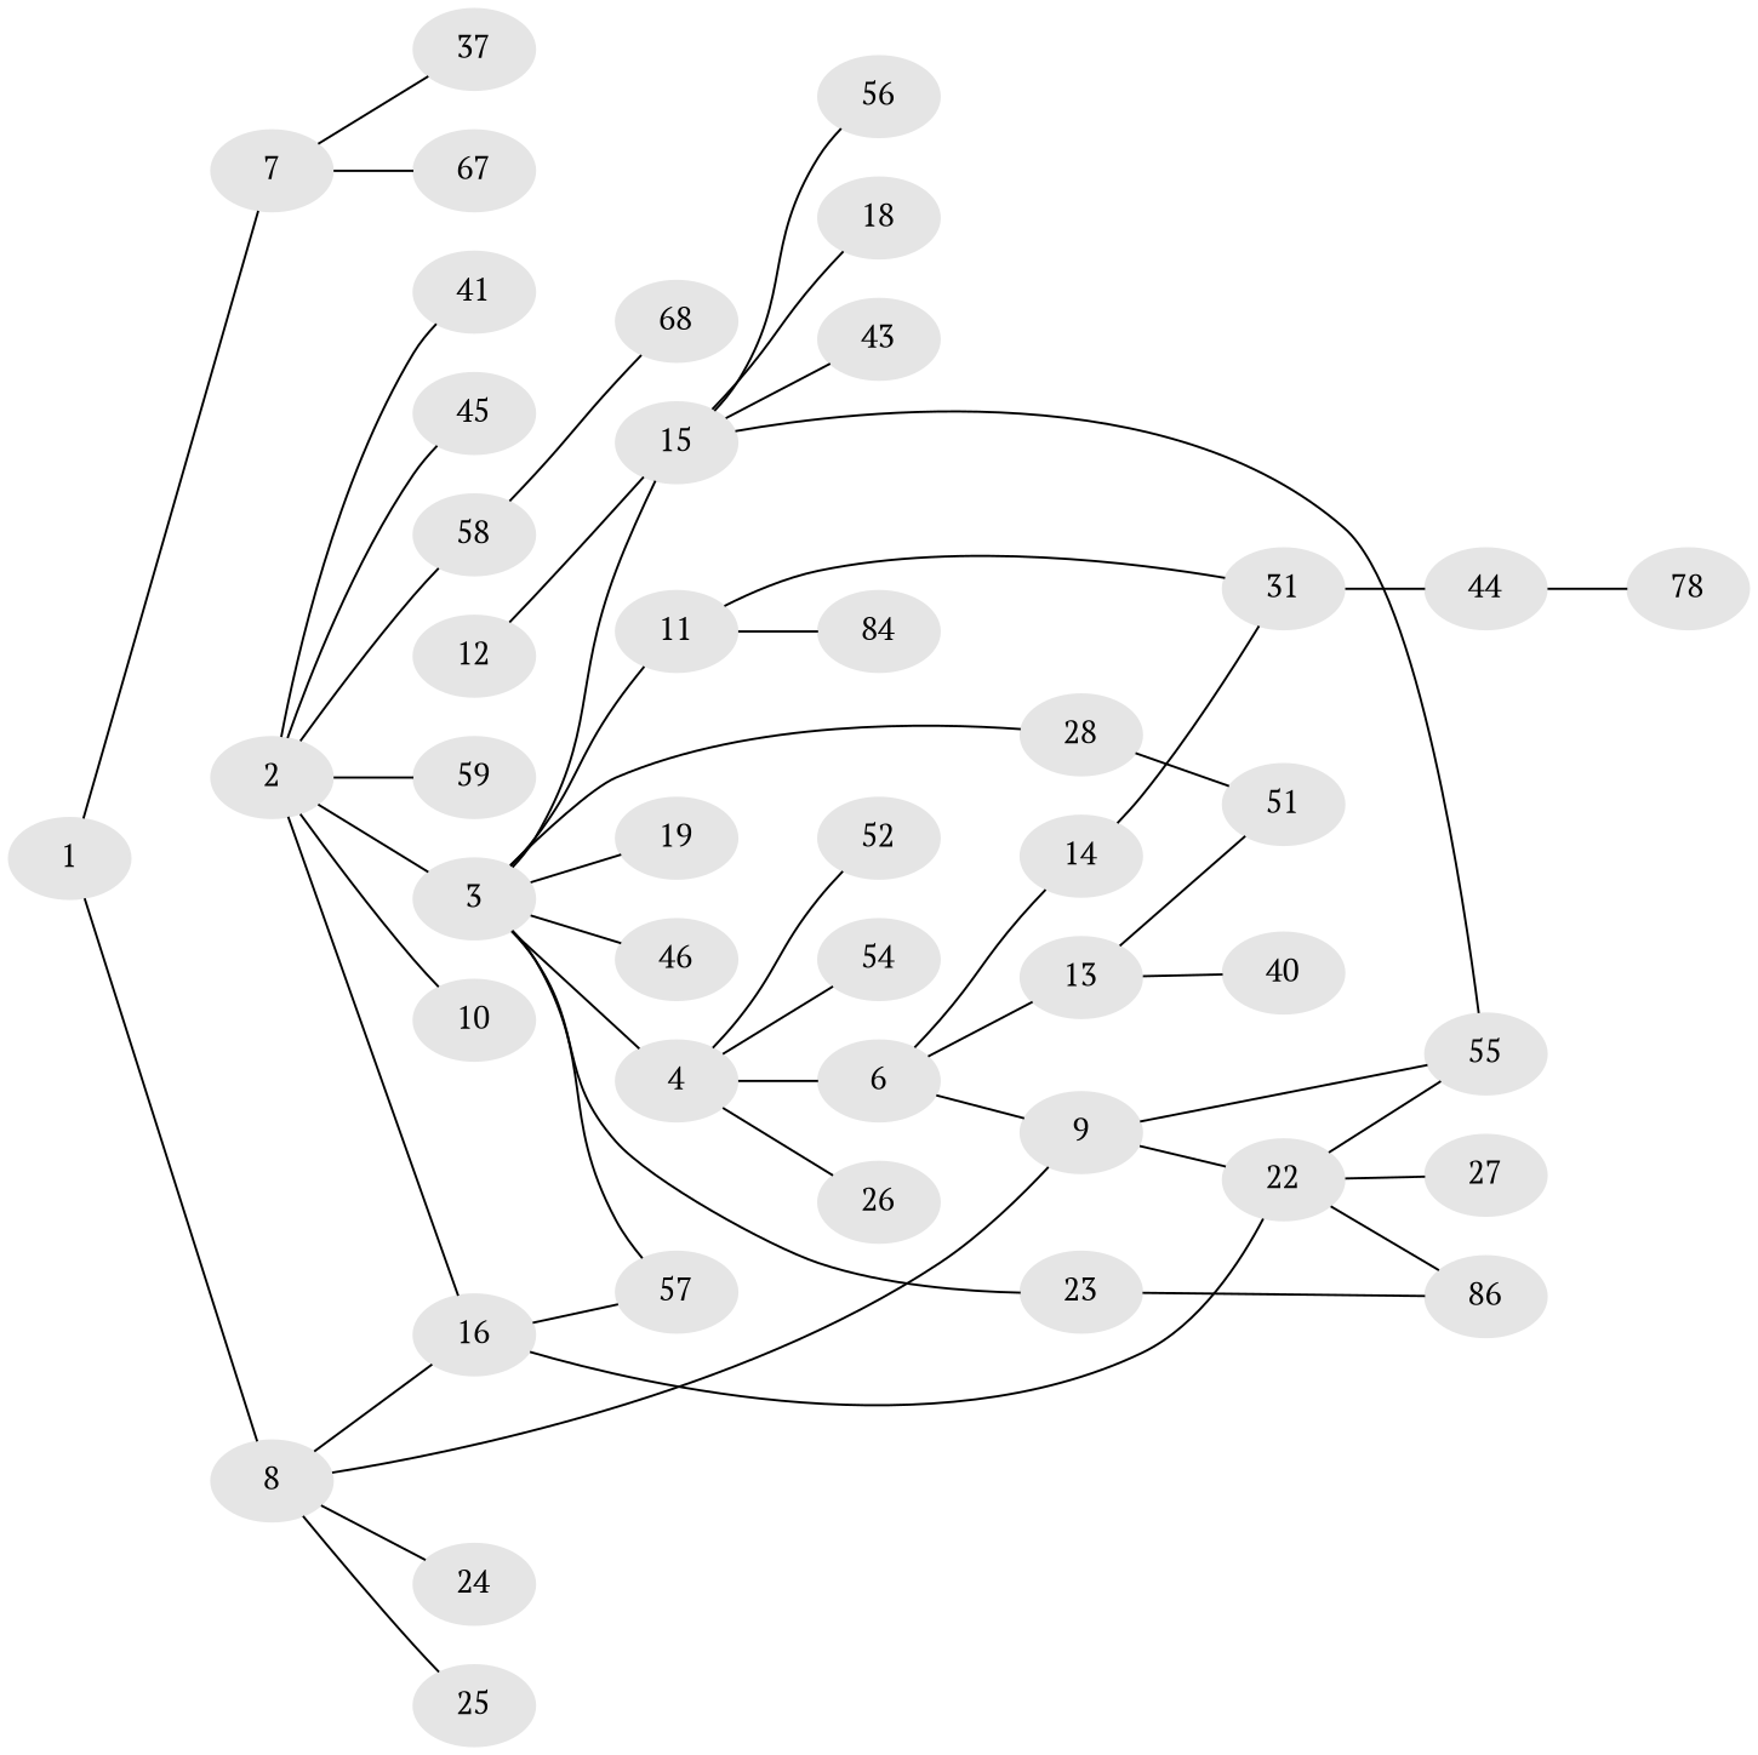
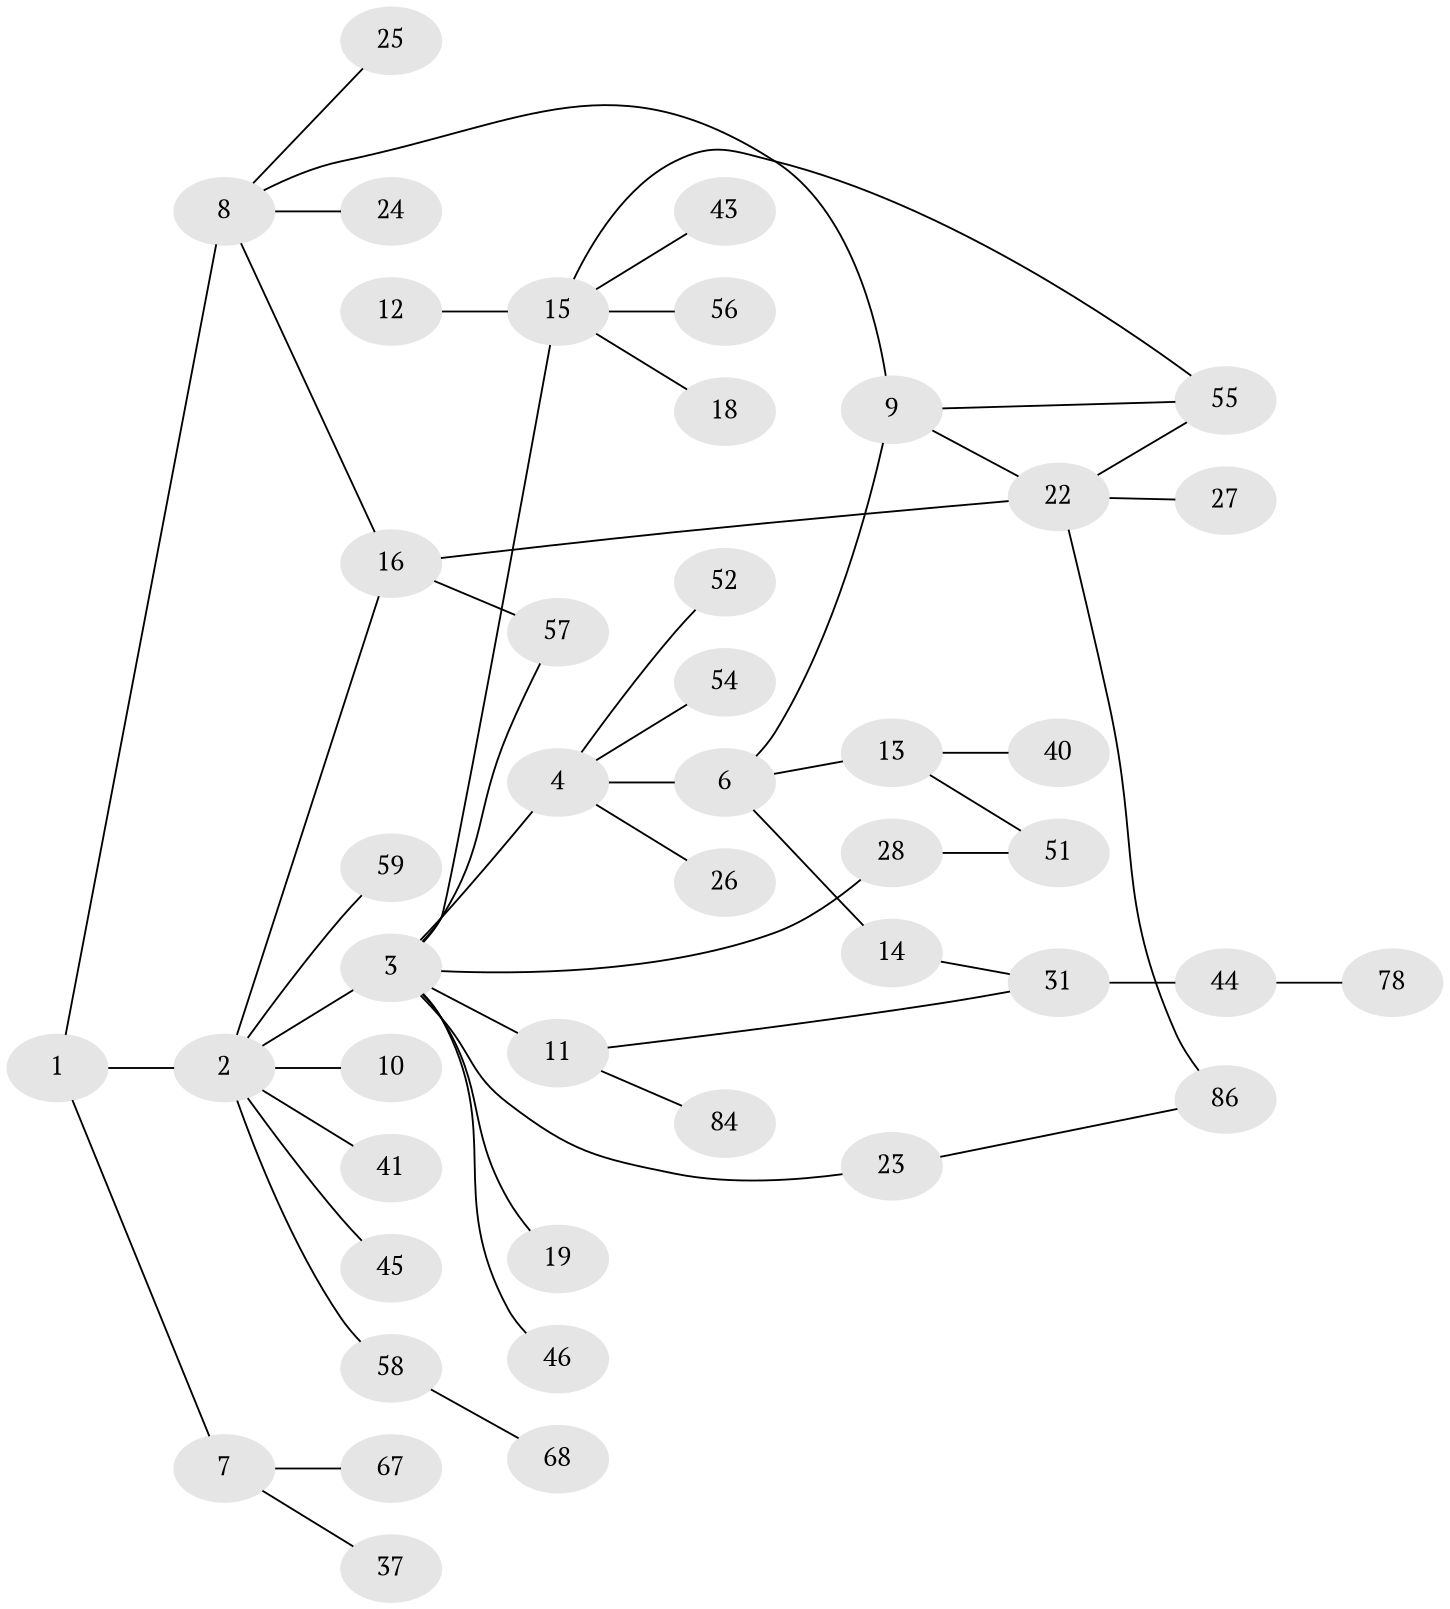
  graph {
    fontname="PT Serif"
    rankdir=LR
    node [color=gray90 fontname="PT Serif" style=filled]
    edge [fontname="PT Serif"]
    1
    2
    7 [super="+33+49"]
    8
    3 [super="+5"]
    10 [super="+17"]
    16 [super="+65+20"]
    41
    45
    58 [super="+73+81"]
    59
    37
    67 [super="+76"]
    9 [super="+48+36"]
    24
    25 [super="+66+64"]
    4
    11 [super="+29"]
    19
    23 [super="+30"]
    28 [super="+63"]
    46
    57 [super="+71"]
    15 [super="+34"]
    22 [super="+83+42+32"]
    68
    6
    26
    52 [super="+60"]
    54
    31 [super="+85+62"]
    84
    12
    86 [super="+87"]
    51 [super="+89"]
    13 [super="+38"]
    14 [super="+88+21"]
    55
    40
    27
    44
    18 [super="+35+74"]
    43
    56
    78
+   1 -- 2
    1 -- 7
    1 -- 8
    2 -- 3
    2 -- 10
    2 -- 16
    2 -- 41
    2 -- 45
    2 -- 58
    2 -- 59
    7 -- 37
    7 -- 67
    8 -- 16
    8 -- 9
    8 -- 24
    8 -- 25
    3 -- 4
    3 -- 11
    3 -- 19
    3 -- 23
    3 -- 28
    3 -- 46
    3 -- 57
    3 -- 15
    16 -- 57
    16 -- 22
    58 -- 68
    9 -- 22
    9 -- 55
    4 -- 6
    4 -- 26
    4 -- 52
    4 -- 54
    11 -- 31
    11 -- 84
    23 -- 86
    28 -- 51
    15 -- 55
    15 -- 18
    15 -- 43
    15 -- 56
    22 -- 86
    22 -- 55
    22 -- 27
    6 -- 9
    6 -- 13
    6 -- 14
    31 -- 44
    12 -- 15
    13 -- 51
    13 -- 40
    14 -- 31
    44 -- 78
  }
